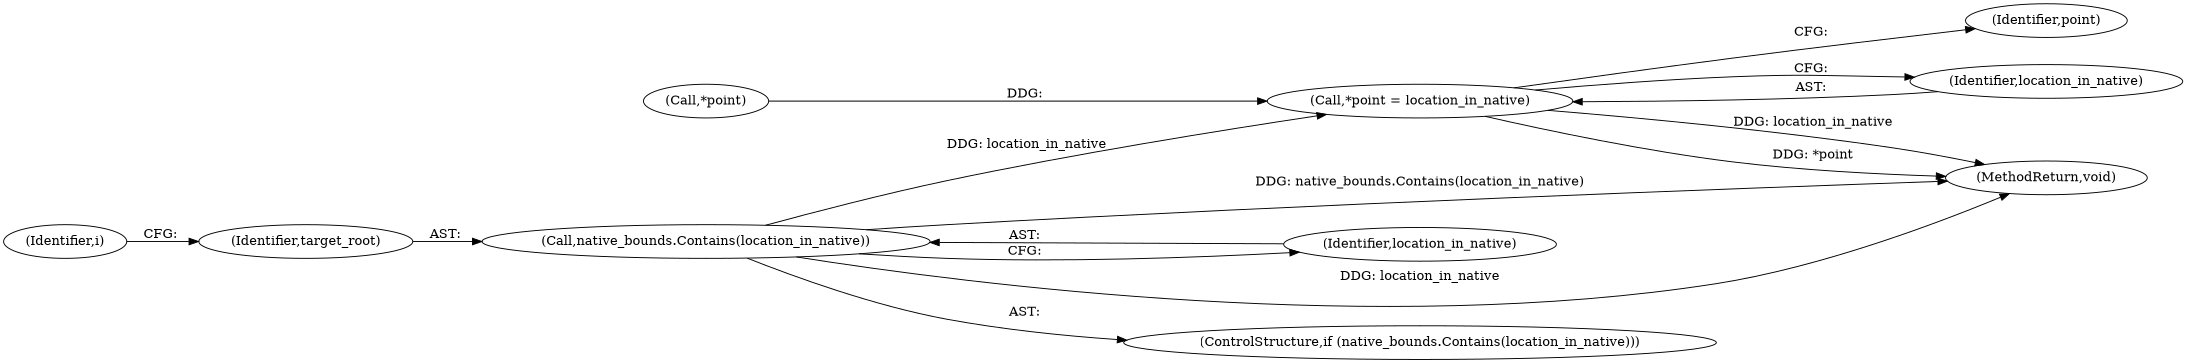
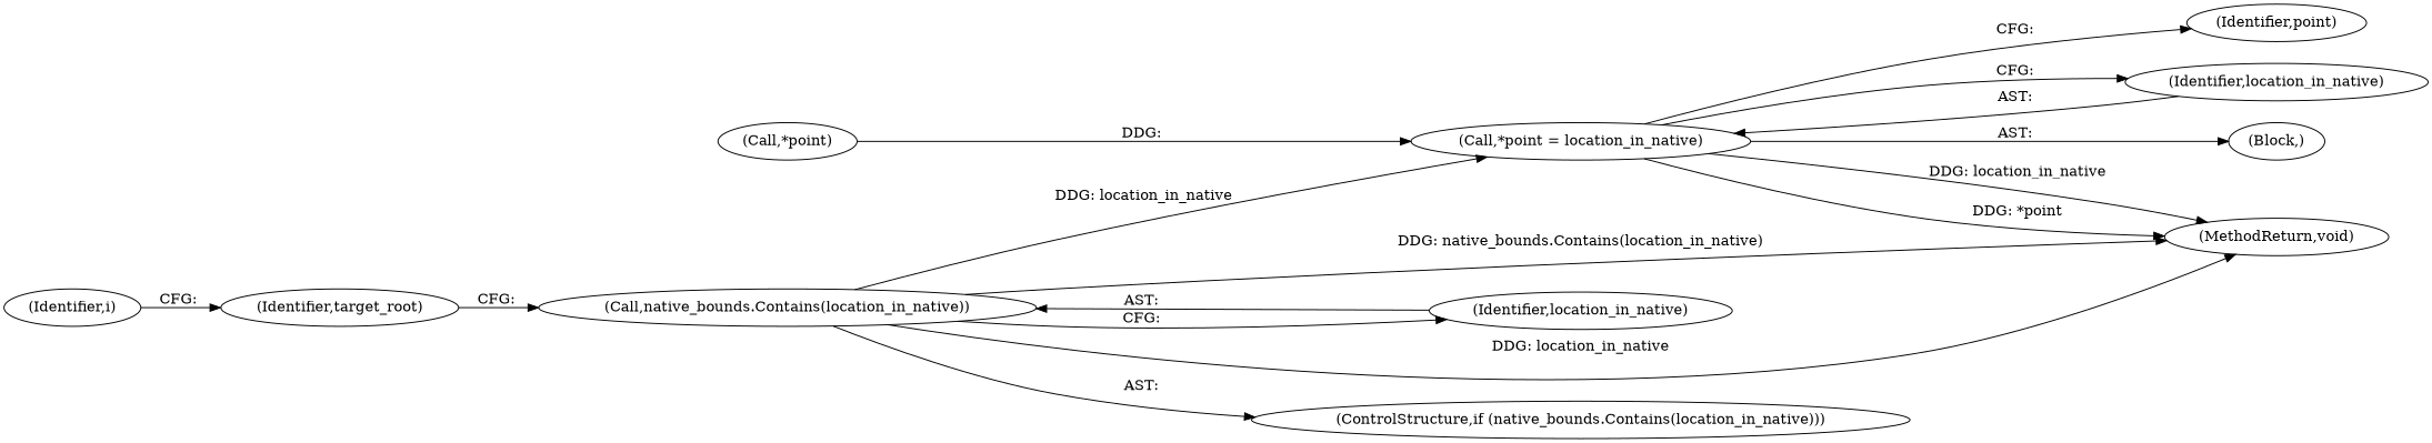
  digraph {
    rankdir=LR
    n1 [label="(Call,*point = location_in_native)"]
    n2 [label="(Identifier,location_in_native)"]
+   n3 [label="(Block,)"]
    n4 [label="(MethodReturn,void)"]
    n5 [label="(Identifier,point)"]
    n6 [label="(Call,native_bounds.Contains(location_in_native))"]
    n7 [label="(ControlStructure,if (native_bounds.Contains(location_in_native)))"]
    n8 [label="(Identifier,location_in_native)"]
    n9 [label="(Identifier,target_root)"]
    n10 [label="(Identifier,i)"]
    n11 [label="(Call,*point)"]
    n1 -> n2 [label="CFG: "]
+   n1 -> n3 [label="AST: "]
    n1 -> n4 [label="DDG: *point"]
    n1 -> n4 [label="DDG: location_in_native"]
    n1 -> n5 [label="CFG: "]
    n2 -> n1 [label="AST: "]
    n6 -> n1 [label="DDG: location_in_native"]
    n6 -> n4 [label="DDG: native_bounds.Contains(location_in_native)"]
    n6 -> n4 [label="DDG: location_in_native"]
    n6 -> n7 [label="AST: "]
    n6 -> n8 [label="CFG: "]
    n8 -> n6 [label="AST: "]
-   n9 -> n6 [label="AST: "]
+   n9 -> n6 [label="CFG: "]
    n10 -> n9 [label="CFG: "]
    n11 -> n1 [label="DDG: "]
  }
